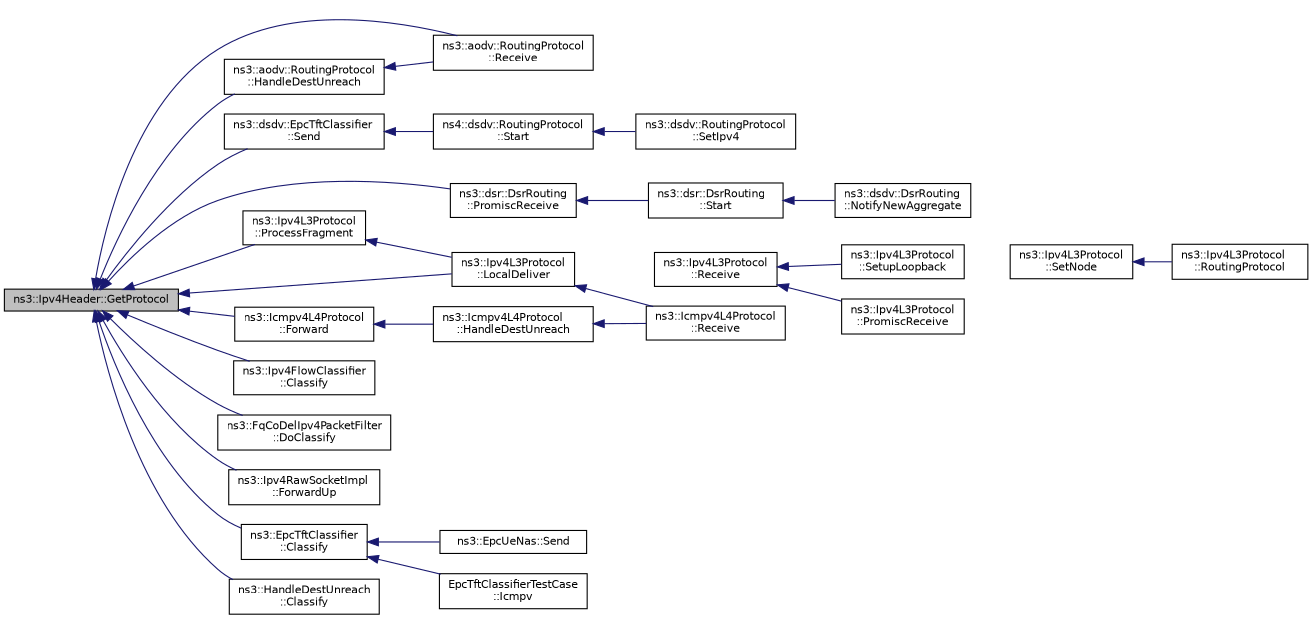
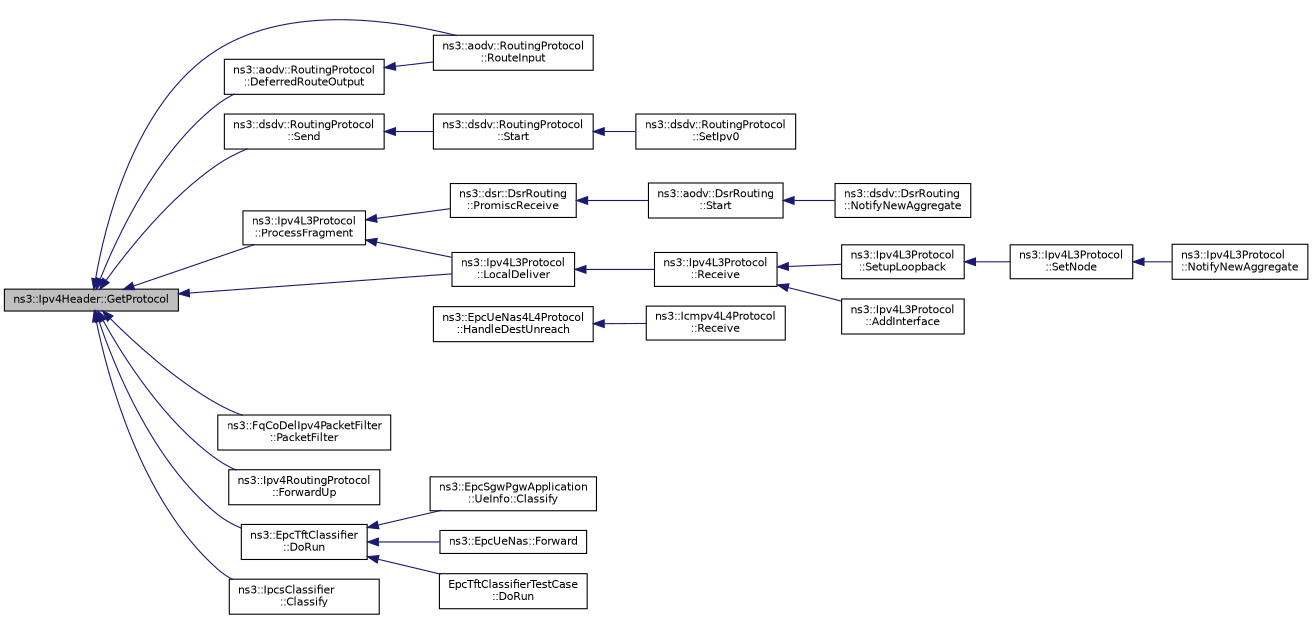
  digraph {
    rankdir=LR
    node [color=black fillcolor=white fontname=Helvetica fontsize=10 shape=record style=filled]
    edge [color=midnightblue dir=back fontname=Helvetica fontsize=10 labelfontname=Helvetica labelfontsize=10 style=solid]
    n1 [fillcolor=grey75 fontcolor=black height=0.2 label="ns3::Ipv4Header::GetProtocol" width=0.4]
-   n2 [height=0.2 label="ns3::aodv::RoutingProtocol\l::HandleDestUnreach" width=0.4]
-   n3 [height=0.2 label="ns3::aodv::RoutingProtocol\l::Receive" width=0.4]
-   n4 [height=0.2 label="ns3::dsdv::EpcTftClassifier\l::Send" width=0.4]
+   n2 [height=0.2 label="ns3::aodv::RoutingProtocol\l::DeferredRouteOutput" width=0.4]
+   n3 [height=0.2 label="ns3::aodv::RoutingProtocol\l::RouteInput" width=0.4]
+   n4 [height=0.2 label="ns3::dsdv::RoutingProtocol\l::Send" width=0.4]
    n5 [height=0.2 label="ns3::dsr::DsrRouting\l::PromiscReceive" width=0.4]
-   n6 [height=0.2 label="ns3::Ipv4FlowClassifier\l::Classify" width=0.4]
-   n7 [height=0.2 label="ns3::Icmpv4L4Protocol\l::Forward" width=0.4]
    n8 [height=0.2 label="ns3::Ipv4L3Protocol\l::LocalDeliver" width=0.4]
    n9 [height=0.2 label="ns3::Ipv4L3Protocol\l::ProcessFragment" width=0.4]
-   n10 [height=0.2 label="ns3::FqCoDelIpv4PacketFilter\l::DoClassify" width=0.4]
-   n11 [height=0.2 label="ns3::Ipv4RawSocketImpl\l::ForwardUp" width=0.4]
-   n12 [height=0.2 label="ns3::EpcTftClassifier\l::Classify" width=0.4]
-   n13 [height=0.2 label="ns3::HandleDestUnreach\l::Classify" width=0.4]
-   n14 [height=0.2 label="ns4::dsdv::RoutingProtocol\l::Start" width=0.4]
-   n15 [height=0.2 label="ns3::dsr::DsrRouting\l::Start" width=0.4]
-   n16 [height=0.2 label="ns3::Icmpv4L4Protocol\l::HandleDestUnreach" width=0.4]
+   n10 [height=0.2 label="ns3::FqCoDelIpv4PacketFilter\l::PacketFilter" width=0.4]
+   n11 [height=0.2 label="ns3::Ipv4RoutingProtocol\l::ForwardUp" width=0.4]
+   n12 [height=0.2 label="ns3::EpcTftClassifier\l::DoRun" width=0.4]
+   n13 [height=0.2 label="ns3::IpcsClassifier\l::Classify" width=0.4]
+   n14 [height=0.2 label="ns3::dsdv::RoutingProtocol\l::Start" width=0.4]
+   n15 [height=0.2 label="ns3::aodv::DsrRouting\l::Start" width=0.4]
+   n16 [height=0.2 label="ns3::EpcUeNas4L4Protocol\l::HandleDestUnreach" width=0.4]
    n17 [height=0.2 label="ns3::Ipv4L3Protocol\l::Receive" width=0.4]
-   n19 [height=0.2 label="ns3::EpcUeNas::Send" width=0.4]
-   n20 [height=0.2 label="EpcTftClassifierTestCase\l::Icmpv" width=0.4]
-   n21 [height=0.2 label="ns3::dsdv::RoutingProtocol\l::SetIpv4" width=0.4]
+   n18 [height=0.2 label="ns3::EpcSgwPgwApplication\l::UeInfo::Classify" width=0.4]
+   n19 [height=0.2 label="ns3::EpcUeNas::Forward" width=0.4]
+   n20 [height=0.2 label="EpcTftClassifierTestCase\l::DoRun" width=0.4]
+   n21 [height=0.2 label="ns3::dsdv::RoutingProtocol\l::SetIpv0" width=0.4]
    n22 [height=0.2 label="ns3::dsdv::DsrRouting\l::NotifyNewAggregate" width=0.4]
    n23 [height=0.2 label="ns3::Icmpv4L4Protocol\l::Receive" width=0.4]
    n24 [height=0.2 label="ns3::Ipv4L3Protocol\l::SetupLoopback" width=0.4]
-   n25 [height=0.2 label="ns3::Ipv4L3Protocol\l::PromiscReceive" width=0.4]
+   n25 [height=0.2 label="ns3::Ipv4L3Protocol\l::AddInterface" width=0.4]
    n26 [height=0.2 label="ns3::Ipv4L3Protocol\l::SetNode" width=0.4]
-   n27 [height=0.2 label="ns3::Ipv4L3Protocol\l::RoutingProtocol" width=0.4]
+   n27 [height=0.2 label="ns3::Ipv4L3Protocol\l::NotifyNewAggregate" width=0.4]
    n1 -> n2
    n1 -> n3
    n1 -> n4
-   n1 -> n5
-   n1 -> n6
-   n1 -> n7
+   n9 -> n5
    n1 -> n8
    n1 -> n9
    n1 -> n10
    n1 -> n11
    n1 -> n12
    n1 -> n13
    n2 -> n3
    n4 -> n14
    n5 -> n15
-   n7 -> n16
-   n8 -> n23
+   n8 -> n17
    n9 -> n8
+   n12 -> n18
    n12 -> n19
    n12 -> n20
    n14 -> n21
    n15 -> n22
    n16 -> n23
    n17 -> n24
    n17 -> n25
+   n24 -> n26
    n26 -> n27
  }
